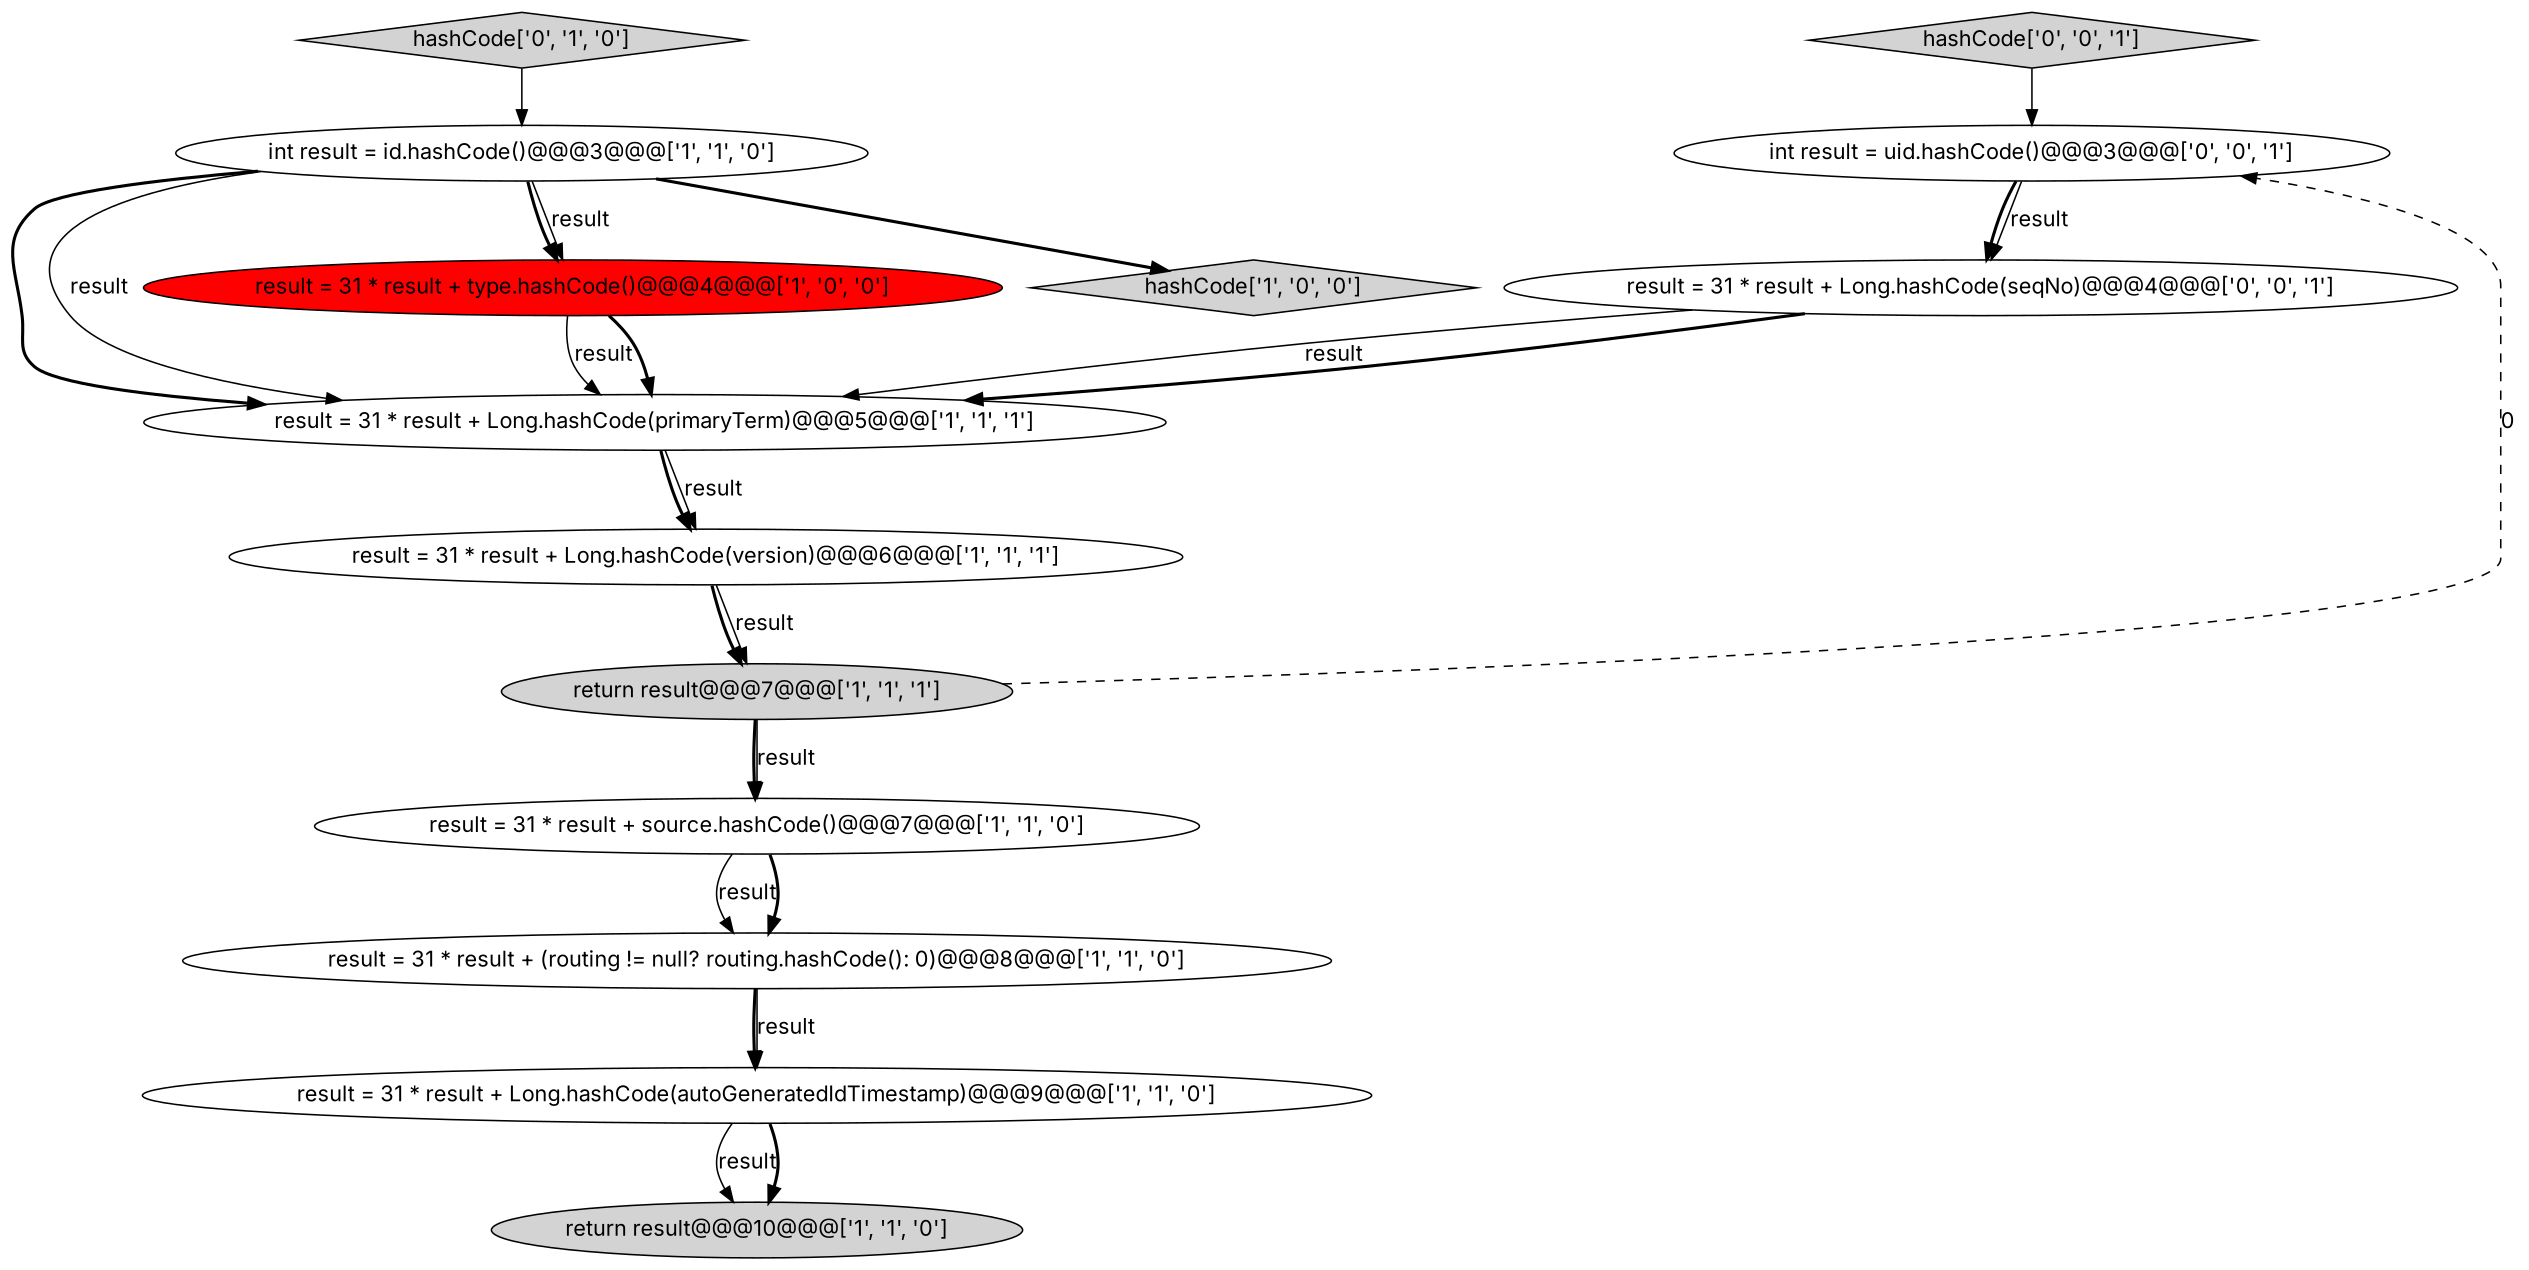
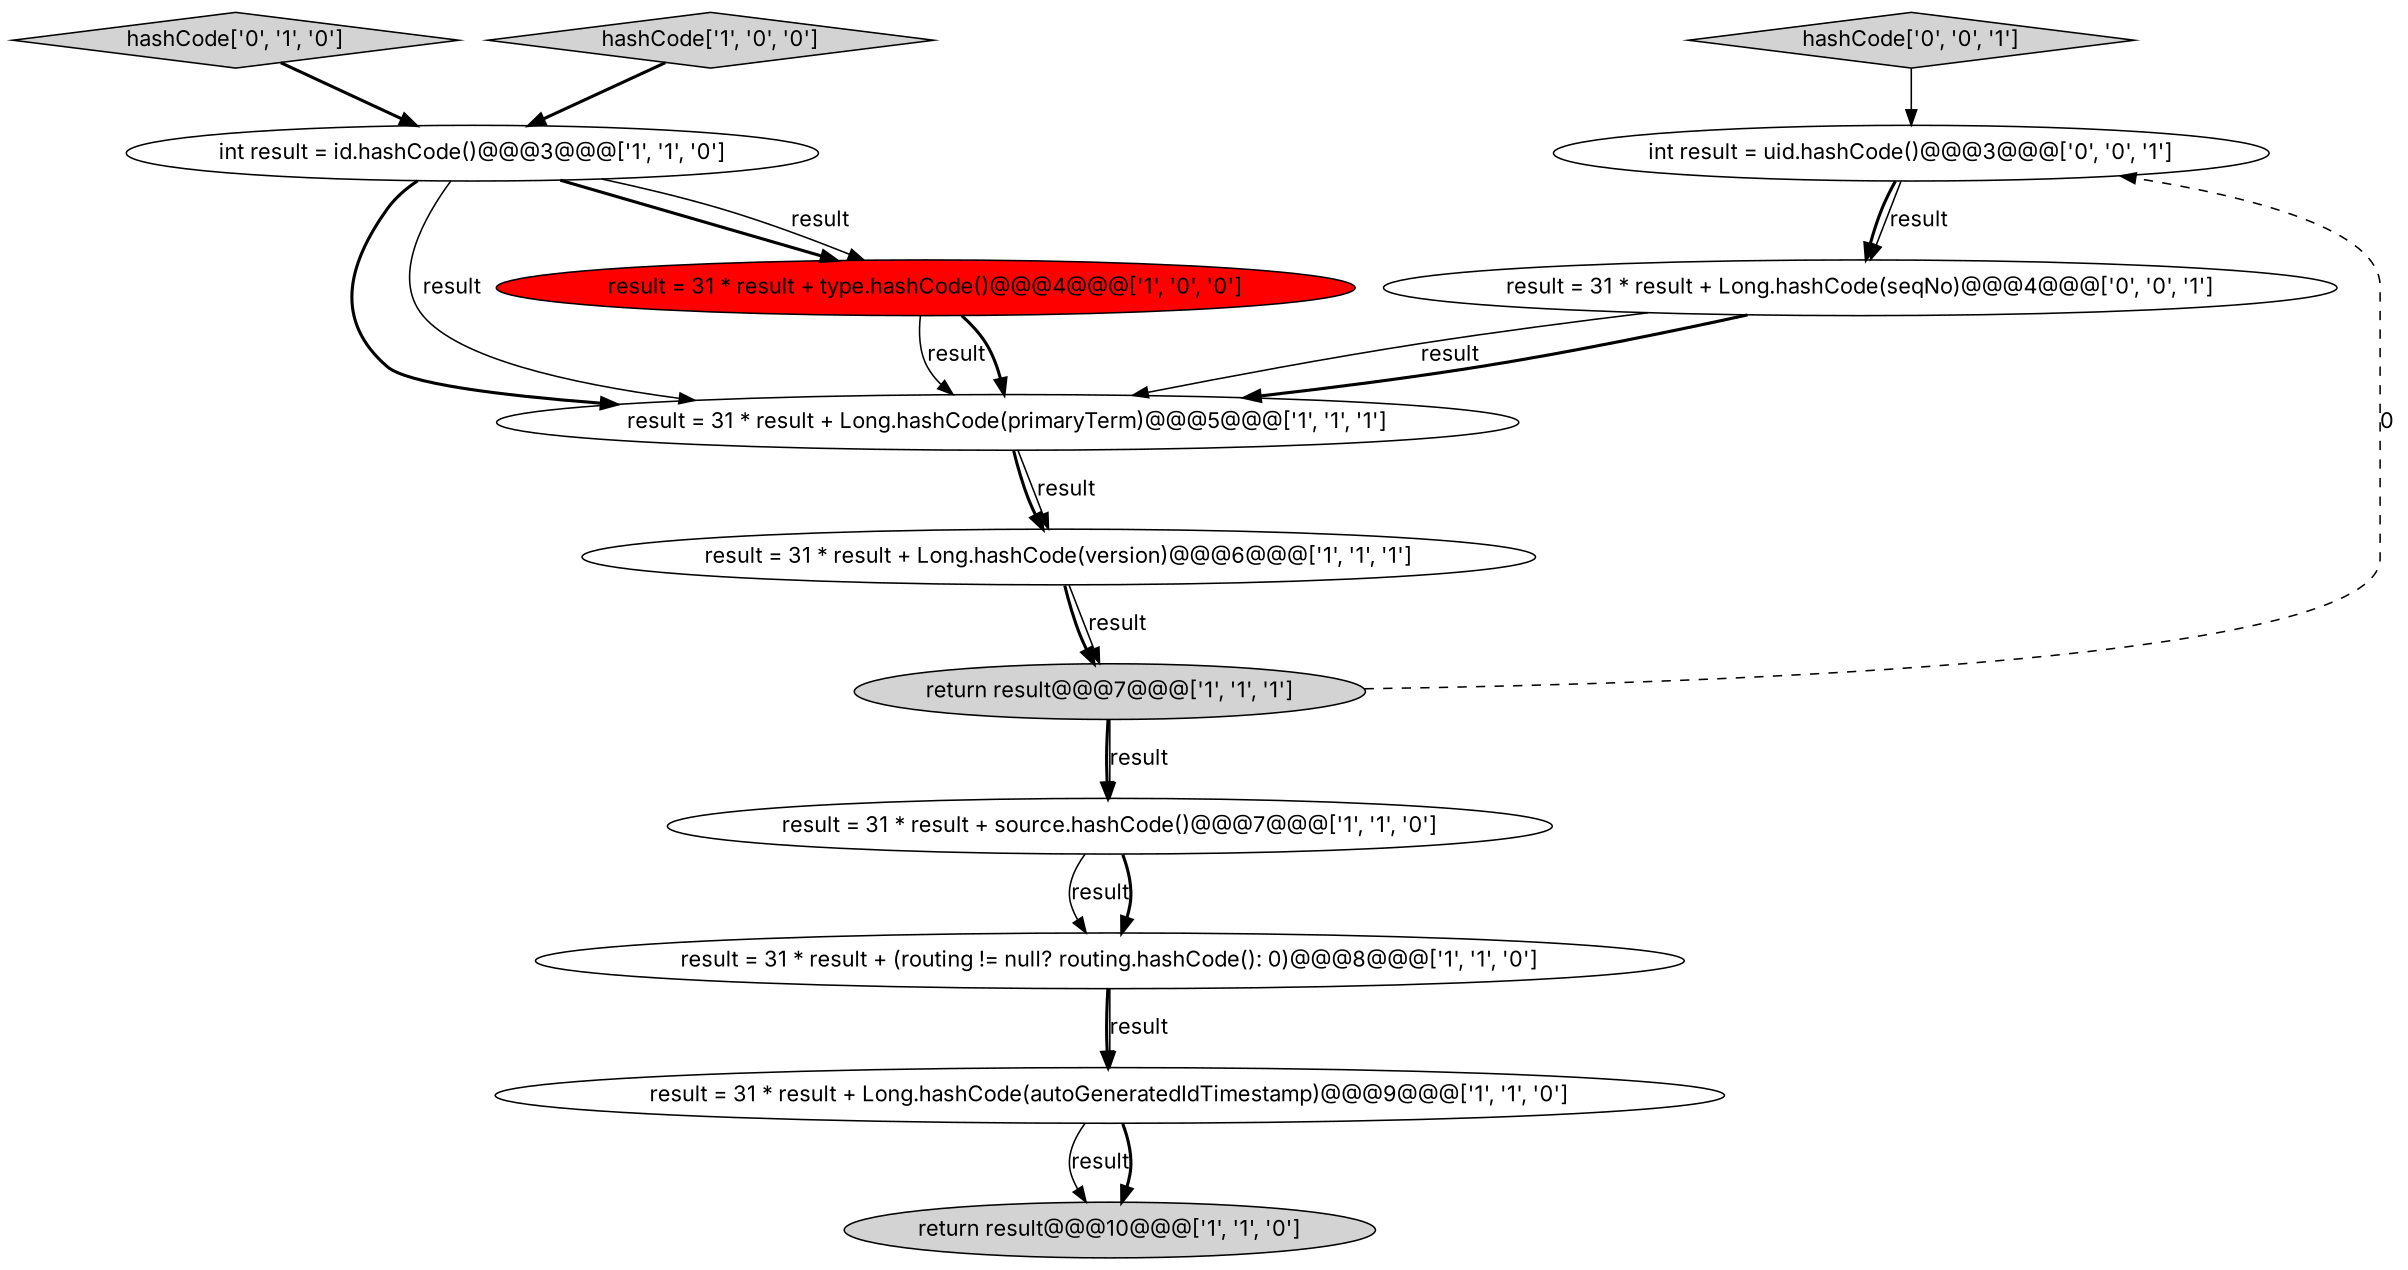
  digraph {
    fontname=Inter
    node [fillcolor=white fontname=Inter shape=ellipse style=filled]
    edge [fontname=Inter style=bold]
    n1 [label="int result = uid.hashCode()@@@3@@@['0', '0', '1']"]
    n2 [label="result = 31 * result + Long.hashCode(seqNo)@@@4@@@['0', '0', '1']"]
    n3 [label="result = 31 * result + Long.hashCode(primaryTerm)@@@5@@@['1', '1', '1']"]
    n4 [fillcolor=red label="result = 31 * result + type.hashCode()@@@4@@@['1', '0', '0']"]
    n5 [label="result = 31 * result + Long.hashCode(version)@@@6@@@['1', '1', '1']"]
    n6 [fillcolor=lightgray label="return result@@@7@@@['1', '1', '1']"]
    n7 [label="result = 31 * result + source.hashCode()@@@7@@@['1', '1', '0']"]
    n8 [label="result = 31 * result + (routing != null? routing.hashCode(): 0)@@@8@@@['1', '1', '0']"]
    n9 [label="result = 31 * result + Long.hashCode(autoGeneratedIdTimestamp)@@@9@@@['1', '1', '0']"]
    n10 [fillcolor=lightgray label="hashCode['0', '1', '0']" shape=diamond]
    n11 [label="int result = id.hashCode()@@@3@@@['1', '1', '0']"]
    n12 [fillcolor=lightgray label="return result@@@10@@@['1', '1', '0']"]
    n13 [fillcolor=lightgray label="hashCode['1', '0', '0']" shape=diamond]
    n14 [fillcolor=lightgray label="hashCode['0', '0', '1']" shape=diamond]
    n1 -> n2
    n1 -> n2 [label=result style=solid]
    n2 -> n3 [label=result style=solid]
    n2 -> n3
    n3 -> n5
    n3 -> n5 [label=result style=solid]
    n4 -> n3 [label=result style=solid]
    n4 -> n3
    n5 -> n6
    n5 -> n6 [label=result style=solid]
    n6 -> n1 [label=0 style=dashed]
    n6 -> n7
    n6 -> n7 [label=result style=solid]
    n7 -> n8 [label=result style=solid]
    n7 -> n8
    n8 -> n9
    n8 -> n9 [label=result style=solid]
    n9 -> n12 [label=result style=solid]
    n9 -> n12
-   n10 -> n11 [style=solid]
+   n10 -> n11
    n11 -> n3
    n11 -> n3 [label=result style=solid]
    n11 -> n4
    n11 -> n4 [label=result style=solid]
-   n11 -> n13
+   n13 -> n11
    n14 -> n1 [style=solid]
  }
